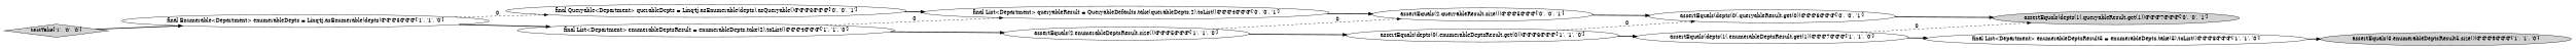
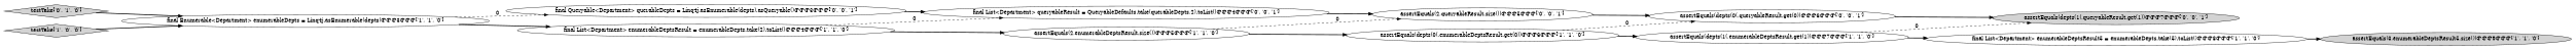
  digraph {
    rankdir=LR
    node [fillcolor=white shape=ellipse style=filled]
    edge [style=bold]
    n1 [label="assertEquals(depts(0(,queryableResult.get(0))@@@6@@@['0', '0', '1']"]
    n2 [fillcolor=lightgray label="assertEquals(depts(1(,queryableResult.get(1))@@@7@@@['0', '0', '1']"]
    n3 [label="assertEquals(2,enumerableDeptsResult.size())@@@5@@@['1', '1', '0']"]
    n4 [label="assertEquals(2,queryableResult.size())@@@5@@@['0', '0', '1']"]
    n5 [label="assertEquals(depts(0(,enumerableDeptsResult.get(0))@@@6@@@['1', '1', '0']"]
    n6 [label="assertEquals(depts(1(,enumerableDeptsResult.get(1))@@@7@@@['1', '1', '0']"]
    n7 [label="final Queryable<Department> querableDepts = Linq4j.asEnumerable(depts).asQueryable()@@@3@@@['0', '0', '1']"]
    n8 [label="final List<Department> queryableResult = QueryableDefaults.take(querableDepts,2).toList()@@@4@@@['0', '0', '1']"]
    n9 [label="final Enumerable<Department> enumerableDepts = Linq4j.asEnumerable(depts)@@@3@@@['1', '1', '0']"]
    n10 [label="final List<Department> enumerableDeptsResult = enumerableDepts.take(2).toList()@@@4@@@['1', '1', '0']"]
    n11 [fillcolor=lightgray label="assertEquals(3,enumerableDeptsResult5.size())@@@9@@@['1', '1', '0']"]
+   n12 [fillcolor=lightgray label="testTake['0', '1', '0']" shape=diamond]
    n13 [fillcolor=lightgray label="testTake['1', '0', '0']" shape=diamond]
    n14 [label="final List<Department> enumerableDeptsResult5 = enumerableDepts.take(5).toList()@@@8@@@['1', '1', '0']"]
    n1 -> n2
    n3 -> n4 [label=0 style=dashed]
    n3 -> n5
    n4 -> n1
    n5 -> n1 [label=0 style=dashed]
    n5 -> n6
    n6 -> n2 [label=0 style=dashed]
    n6 -> n14
    n7 -> n8
    n8 -> n4
    n9 -> n7 [label=0 style=dashed]
    n9 -> n10
    n10 -> n3
    n10 -> n8 [label=0 style=dashed]
+   n12 -> n9
    n13 -> n9
    n14 -> n11
  }
